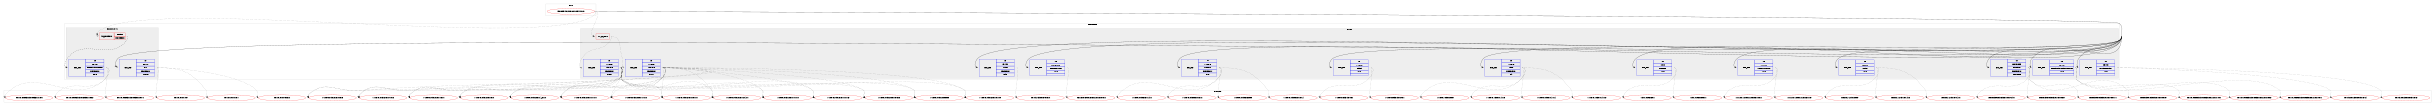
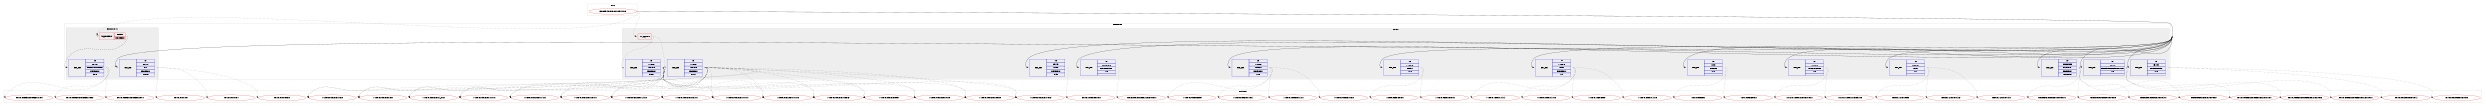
  digraph {
    compound=true
    concentrate=true
    fontname=Lato
    fontsize=10
    newrank=true
    rankdir=TB
    ranksep=1.5
    node [color=red fontname=Lato fontsize=10]
    edge [arrowhead=vee fontname=Lato headport=w style=dotted tailport=e weight=100]
    n1 [label="gnome-extra/cinnamon-menus-3.6.0" width=4]
    n2 [color=blue label=<<TABLE BORDER="0" CELLBORDER="1" CELLSPACING="0" CELLPADDING="4" WIDTH="220"><TR><TD ROWSPAN="6" CELLPADDING="30">pack_dep</TD></TR><TR><TD WIDTH="110">no</TD></TR><TR><TD>sys-devel</TD></TR><TR><TD>automake</TD></TR><TR><TD>greaterequal</TD></TR><TR><TD>1.16.1</TD></TR></TABLE>> shape=none]
    n3 [color=blue label=<<TABLE BORDER="0" CELLBORDER="1" CELLSPACING="0" CELLPADDING="4" WIDTH="220"><TR><TD ROWSPAN="6" CELLPADDING="30">pack_dep</TD></TR><TR><TD WIDTH="110">no</TD></TR><TR><TD>sys-devel</TD></TR><TR><TD>automake</TD></TR><TR><TD>greaterequal</TD></TR><TR><TD>1.15.1</TD></TR></TABLE>> shape=none]
    n4 [label=<<TABLE BORDER="0" CELLBORDER="1" CELLSPACING="0" CELLPADDING="4"><TR><TD CELLPADDING="10">any_of_group</TD></TR></TABLE>> shape=none]
    n5 [color=blue label=<<TABLE BORDER="0" CELLBORDER="1" CELLSPACING="0" CELLPADDING="4" WIDTH="220"><TR><TD ROWSPAN="6" CELLPADDING="30">pack_dep</TD></TR><TR><TD WIDTH="110">no</TD></TR><TR><TD>app-arch</TD></TR><TR><TD>xz-utils</TD></TR><TR><TD>none</TD></TR><TR><TD></TD></TR></TABLE>> shape=none]
    n6 [color=blue label=<<TABLE BORDER="0" CELLBORDER="1" CELLSPACING="0" CELLPADDING="4" WIDTH="220"><TR><TD ROWSPAN="6" CELLPADDING="30">pack_dep</TD></TR><TR><TD WIDTH="110">no</TD></TR><TR><TD>app-portage</TD></TR><TR><TD>elt-patches</TD></TR><TR><TD>greaterequal</TD></TR><TR><TD>20170815</TD></TR></TABLE>> shape=none]
    n7 [color=blue label=<<TABLE BORDER="0" CELLBORDER="1" CELLSPACING="0" CELLPADDING="4" WIDTH="220"><TR><TD ROWSPAN="6" CELLPADDING="30">pack_dep</TD></TR><TR><TD WIDTH="110">no</TD></TR><TR><TD>dev-libs</TD></TR><TR><TD>gobject-introspection-common</TD></TR><TR><TD>none</TD></TR><TR><TD></TD></TR></TABLE>> shape=none]
    n8 [color=blue label=<<TABLE BORDER="0" CELLBORDER="1" CELLSPACING="0" CELLPADDING="4" WIDTH="220"><TR><TD ROWSPAN="6" CELLPADDING="30">pack_dep</TD></TR><TR><TD WIDTH="110">no</TD></TR><TR><TD>dev-util</TD></TR><TR><TD>desktop-file-utils</TD></TR><TR><TD>none</TD></TR><TR><TD></TD></TR></TABLE>> shape=none]
    n9 [color=blue label=<<TABLE BORDER="0" CELLBORDER="1" CELLSPACING="0" CELLPADDING="4" WIDTH="220"><TR><TD ROWSPAN="6" CELLPADDING="30">pack_dep</TD></TR><TR><TD WIDTH="110">no</TD></TR><TR><TD>dev-util</TD></TR><TR><TD>intltool</TD></TR><TR><TD>greaterequal</TD></TR><TR><TD>0.40</TD></TR></TABLE>> shape=none]
    n10 [color=blue label=<<TABLE BORDER="0" CELLBORDER="1" CELLSPACING="0" CELLPADDING="4" WIDTH="220"><TR><TD ROWSPAN="6" CELLPADDING="30">pack_dep</TD></TR><TR><TD WIDTH="110">no</TD></TR><TR><TD>gnome-base</TD></TR><TR><TD>gnome-common</TD></TR><TR><TD>none</TD></TR><TR><TD></TD></TR></TABLE>> shape=none]
    n11 [color=blue label=<<TABLE BORDER="0" CELLBORDER="1" CELLSPACING="0" CELLPADDING="4" WIDTH="220"><TR><TD ROWSPAN="6" CELLPADDING="30">pack_dep</TD></TR><TR><TD WIDTH="110">no</TD></TR><TR><TD>sys-devel</TD></TR><TR><TD>autoconf</TD></TR><TR><TD>greaterequal</TD></TR><TR><TD>2.69</TD></TR></TABLE>> shape=none]
    n12 [color=blue label=<<TABLE BORDER="0" CELLBORDER="1" CELLSPACING="0" CELLPADDING="4" WIDTH="220"><TR><TD ROWSPAN="6" CELLPADDING="30">pack_dep</TD></TR><TR><TD WIDTH="110">no</TD></TR><TR><TD>sys-devel</TD></TR><TR><TD>gettext</TD></TR><TR><TD>none</TD></TR><TR><TD></TD></TR></TABLE>> shape=none]
    n13 [color=blue label=<<TABLE BORDER="0" CELLBORDER="1" CELLSPACING="0" CELLPADDING="4" WIDTH="220"><TR><TD ROWSPAN="6" CELLPADDING="30">pack_dep</TD></TR><TR><TD WIDTH="110">no</TD></TR><TR><TD>sys-devel</TD></TR><TR><TD>libtool</TD></TR><TR><TD>greaterequal</TD></TR><TR><TD>2.4</TD></TR></TABLE>> shape=none]
    n14 [color=blue label=<<TABLE BORDER="0" CELLBORDER="1" CELLSPACING="0" CELLPADDING="4" WIDTH="220"><TR><TD ROWSPAN="6" CELLPADDING="30">pack_dep</TD></TR><TR><TD WIDTH="110">no</TD></TR><TR><TD>virtual</TD></TR><TR><TD>pkgconfig</TD></TR><TR><TD>none</TD></TR><TR><TD></TD></TR></TABLE>> shape=none]
    n15 [color=blue label=<<TABLE BORDER="0" CELLBORDER="1" CELLSPACING="0" CELLPADDING="4" WIDTH="220"><TR><TD ROWSPAN="6" CELLPADDING="30">pack_dep</TD></TR><TR><TD WIDTH="110">no</TD></TR><TR><TD>x11-misc</TD></TR><TR><TD>shared-mime-info</TD></TR><TR><TD>none</TD></TR><TR><TD></TD></TR></TABLE>> shape=none]
    n16 [color=blue label=<<TABLE BORDER="0" CELLBORDER="1" CELLSPACING="0" CELLPADDING="4" WIDTH="220"><TR><TD ROWSPAN="6" CELLPADDING="30">pack_dep</TD></TR><TR><TD WIDTH="110">no</TD></TR><TR><TD>dev-libs</TD></TR><TR><TD>gobject-introspection</TD></TR><TR><TD>greaterequal</TD></TR><TR><TD>0.9.5</TD></TR></TABLE>> shape=none]
    n17 [label=<<TABLE BORDER="0" CELLBORDER="1" CELLSPACING="0" CELLPADDING="4"><TR><TD ROWSPAN="3" CELLPADDING="10">use_conditional</TD></TR><TR><TD>positive</TD></TR><TR><TD>introspection</TD></TR></TABLE>> shape=none]
    n18 [color=blue label=<<TABLE BORDER="0" CELLBORDER="1" CELLSPACING="0" CELLPADDING="4" WIDTH="220"><TR><TD ROWSPAN="6" CELLPADDING="30">pack_dep</TD></TR><TR><TD WIDTH="110">no</TD></TR><TR><TD>dev-libs</TD></TR><TR><TD>glib</TD></TR><TR><TD>greaterequal</TD></TR><TR><TD>2.29.15</TD></TR></TABLE>> shape=none]
    n19 [label="sys-devel/automake-1.10.3-r3" width=4]
    n20 [label="sys-devel/automake-1.11.6-r3" width=4]
    n21 [label="sys-devel/automake-1.12.6-r2" width=4]
    n22 [label="sys-devel/automake-1.13.4-r2" width=4]
+   n23 [label="sys-devel/automake-1.14.1-r2" width=4]
    n24 [label="sys-devel/automake-1.15.1-r2" width=4]
    n25 [label="sys-devel/automake-1.16.1-r1" width=4]
    n26 [label="sys-devel/automake-1.16.1-r2" width=4]
    n27 [label="sys-devel/automake-1.4_p6-r2" width=4]
    n28 [label="sys-devel/automake-1.5-r2" width=4]
    n29 [label="sys-devel/automake-1.6.3-r2" width=4]
    n30 [label="sys-devel/automake-1.7.9-r3" width=4]
    n31 [label="sys-devel/automake-1.8.5-r5" width=4]
    n32 [label="sys-devel/automake-1.9.6-r5" width=4]
    n33 [label="sys-devel/automake-9999" width=4]
    n34 [label="app-arch/xz-utils-5.2.4-r2" width=4]
    n35 [label="app-arch/xz-utils-5.2.4-r3" width=4]
    n36 [label="app-arch/xz-utils-9999" width=4]
    n37 [label="app-portage/elt-patches-20170317" width=4]
    n38 [label="app-portage/elt-patches-20170422" width=4]
    n39 [label="app-portage/elt-patches-20170815" width=4]
    n40 [label="app-portage/elt-patches-20170826.1" width=4]
    n41 [label="dev-libs/gobject-introspection-common-1.56.1" width=4]
    n42 [label="dev-libs/gobject-introspection-common-1.58.3" width=4]
    n43 [label="dev-libs/gobject-introspection-common-1.60.2" width=4]
    n44 [label="dev-util/desktop-file-utils-0.23" width=4]
    n45 [label="dev-util/desktop-file-utils-0.24" width=4]
    n46 [label="dev-util/intltool-0.51.0-r2" width=4]
    n47 [label="gnome-base/gnome-common-3.18.0-r1" width=4]
    n48 [label="sys-devel/autoconf-2.13-r1" width=4]
    n49 [label="sys-devel/autoconf-2.64-r1" width=4]
    n50 [label="sys-devel/autoconf-2.69-r4" width=4]
    n51 [label="sys-devel/autoconf-9999" width=4]
    n52 [label="sys-devel/gettext-0.19.8.1" width=4]
    n53 [label="sys-devel/gettext-0.20.1" width=4]
    n54 [label="sys-devel/libtool-2.4.6-r3" width=4]
    n55 [label="sys-devel/libtool-2.4.6-r4" width=4]
    n56 [label="sys-devel/libtool-2.4.6-r5" width=4]
    n57 [label="sys-devel/libtool-9999" width=4]
    n58 [label="virtual/pkgconfig-0-r1" width=4]
    n59 [label="virtual/pkgconfig-1" width=4]
    n60 [label="x11-misc/shared-mime-info-1.10" width=4]
    n61 [label="x11-misc/shared-mime-info-1.10-r1" width=4]
    n62 [label="dev-libs/gobject-introspection-1.56.1" width=4]
    n63 [label="dev-libs/gobject-introspection-1.58.3" width=4]
    n64 [label="dev-libs/gobject-introspection-1.60.2" width=4]
    n65 [label="dev-libs/glib-2.58.3-r1" width=4]
    n66 [label="dev-libs/glib-2.60.6" width=4]
    n67 [label="dev-libs/glib-2.60.7" width=4]
    subgraph cluster_1 {
      color=gray
      label=<<i>ebuild</i>>
      rank=same
      n1
    }
    subgraph cluster_2 {
      color=gray
      label=<<i>dependencies</i>>
      subgraph cluster_3 {
        color=gray
        fillcolor="#eeeeee"
        label=<<i>compile</i>>
        style=filled
        subgraph sub_4 {
          color=gray
          fillcolor="#eeeeee"
          label=<<i>compile</i>>
          style=filled
          n4
          subgraph sub_5 {
            color=gray
            fillcolor="#eeeeee"
            label=<<i>compile</i>>
            style=filled
            n2
          }
          subgraph sub_6 {
            color=gray
            fillcolor="#eeeeee"
            label=<<i>compile</i>>
            style=filled
            n3
          }
        }
        subgraph sub_7 {
          color=gray
          fillcolor="#eeeeee"
          label=<<i>compile</i>>
          style=filled
          n5
        }
        subgraph sub_8 {
          color=gray
          fillcolor="#eeeeee"
          label=<<i>compile</i>>
          style=filled
          n6
        }
        subgraph sub_9 {
          color=gray
          fillcolor="#eeeeee"
          label=<<i>compile</i>>
          style=filled
          n7
        }
        subgraph sub_10 {
          color=gray
          fillcolor="#eeeeee"
          label=<<i>compile</i>>
          style=filled
          n8
        }
        subgraph sub_11 {
          color=gray
          fillcolor="#eeeeee"
          label=<<i>compile</i>>
          style=filled
          n9
        }
        subgraph sub_12 {
          color=gray
          fillcolor="#eeeeee"
          label=<<i>compile</i>>
          style=filled
          n10
        }
        subgraph sub_13 {
          color=gray
          fillcolor="#eeeeee"
          label=<<i>compile</i>>
          style=filled
          n11
        }
        subgraph sub_14 {
          color=gray
          fillcolor="#eeeeee"
          label=<<i>compile</i>>
          style=filled
          n12
        }
        subgraph sub_15 {
          color=gray
          fillcolor="#eeeeee"
          label=<<i>compile</i>>
          style=filled
          n13
        }
        subgraph sub_16 {
          color=gray
          fillcolor="#eeeeee"
          label=<<i>compile</i>>
          style=filled
          n14
        }
        subgraph sub_17 {
          color=gray
          fillcolor="#eeeeee"
          label=<<i>compile</i>>
          style=filled
          n15
        }
      }
      subgraph cluster_18 {
        color=gray
        fillcolor="#eeeeee"
        label=<<i>compile and run</i>>
        style=filled
        subgraph sub_19 {
          color=gray
          fillcolor="#eeeeee"
          label=<<i>compile and run</i>>
          style=filled
          n17
          subgraph sub_20 {
            color=gray
            fillcolor="#eeeeee"
            label=<<i>compile and run</i>>
            style=filled
            n16
          }
        }
        subgraph sub_21 {
          color=gray
          fillcolor="#eeeeee"
          label=<<i>compile and run</i>>
          style=filled
          n18
        }
      }
      subgraph cluster_22 {
        color=gray
        fillcolor="#eeeeee"
        label=<<i>run</i>>
        style=filled
      }
    }
    subgraph cluster_23 {
      color=gray
      label=<<i>candidates</i>>
      rank=same
      subgraph sub_24 {
        color=black
        label=<<i>candidates</i>>
        nodesep=1
        rank=same
        n19
        n20
        n21
        n22
+       n23
        n24
        n25
        n26
        n27
        n28
        n29
        n30
        n31
        n32
        n33
      }
      subgraph sub_25 {
        color=black
        label=<<i>candidates</i>>
        nodesep=1
        rank=same
        n19
        n20
        n21
        n22
+       n23
        n24
        n25
        n26
        n27
        n28
        n29
        n30
        n31
        n32
        n33
      }
      subgraph sub_26 {
        color=black
        label=<<i>candidates</i>>
        nodesep=1
        rank=same
        n34
        n35
        n36
      }
      subgraph sub_27 {
        color=black
        label=<<i>candidates</i>>
        nodesep=1
        rank=same
        n37
        n38
        n39
        n40
      }
      subgraph sub_28 {
        color=black
        label=<<i>candidates</i>>
        nodesep=1
        rank=same
        n41
        n42
        n43
      }
      subgraph sub_29 {
        color=black
        label=<<i>candidates</i>>
        nodesep=1
        rank=same
        n44
        n45
      }
      subgraph sub_30 {
        color=black
        label=<<i>candidates</i>>
        nodesep=1
        rank=same
        n46
      }
      subgraph sub_31 {
        color=black
        label=<<i>candidates</i>>
        nodesep=1
        rank=same
        n47
      }
      subgraph sub_32 {
        color=black
        label=<<i>candidates</i>>
        nodesep=1
        rank=same
        n48
        n49
        n50
        n51
      }
      subgraph sub_33 {
        color=black
        label=<<i>candidates</i>>
        nodesep=1
        rank=same
        n52
        n53
      }
      subgraph sub_34 {
        color=black
        label=<<i>candidates</i>>
        nodesep=1
        rank=same
        n54
        n55
        n56
        n57
      }
      subgraph sub_35 {
        color=black
        label=<<i>candidates</i>>
        nodesep=1
        rank=same
        n58
        n59
      }
      subgraph sub_36 {
        color=black
        label=<<i>candidates</i>>
        nodesep=1
        rank=same
        n60
        n61
      }
      subgraph sub_37 {
        color=black
        label=<<i>candidates</i>>
        nodesep=1
        rank=same
        n62
        n63
        n64
      }
      subgraph sub_38 {
        color=black
        label=<<i>candidates</i>>
        nodesep=1
        rank=same
        n65
        n66
        n67
      }
    }
    n1 -> n4 [weight=20]
    n1 -> n5 [style=solid weight=20]
    n1 -> n6 [style=solid weight=20]
    n1 -> n7 [style=solid weight=20]
    n1 -> n8 [style=solid weight=20]
    n1 -> n9 [style=solid weight=20]
    n1 -> n10 [style=solid weight=20]
    n1 -> n11 [style=solid weight=20]
    n1 -> n12 [style=solid weight=20]
    n1 -> n13 [style=solid weight=20]
    n1 -> n14 [style=solid weight=20]
    n1 -> n15 [style=solid weight=20]
    n1 -> n17 [arrowhead=odotvee weight=20]
    n1 -> n18 [arrowhead=odotvee style=solid weight=20]
    n2 -> n19
    n2 -> n20
    n2 -> n21
    n2 -> n22
+   n2 -> n23
    n2 -> n24
    n2 -> n25
    n2 -> n26
    n2 -> n27
    n2 -> n28
    n2 -> n29
    n2 -> n30
    n2 -> n31
    n2 -> n32
    n2 -> n33
    n3 -> n19
    n3 -> n20
    n3 -> n21
    n3 -> n22
+   n3 -> n23
    n3 -> n24
    n3 -> n25
    n3 -> n26
    n3 -> n27
    n3 -> n28
    n3 -> n29
    n3 -> n30
    n3 -> n31
    n3 -> n32
    n3 -> n33
    n4 -> n2 [arrowhead=oinv weight=20]
    n4 -> n3 [arrowhead=oinv weight=20]
    n5 -> n34
    n5 -> n35
    n5 -> n36
    n6 -> n37
    n6 -> n38
    n6 -> n39
    n6 -> n40
    n7 -> n41
    n7 -> n42
    n7 -> n43
    n8 -> n44
    n8 -> n45
    n9 -> n46
    n10 -> n47
    n11 -> n48
    n11 -> n49
    n11 -> n50
    n11 -> n51
    n12 -> n52
    n12 -> n53
    n13 -> n54
    n13 -> n55
    n13 -> n56
    n13 -> n57
    n14 -> n58
    n14 -> n59
    n15 -> n60
    n15 -> n61
    n16 -> n62
    n16 -> n63
    n16 -> n64
    n17 -> n16 [style=dashed weight=20]
    n18 -> n65
    n18 -> n66
    n18 -> n67
  }
